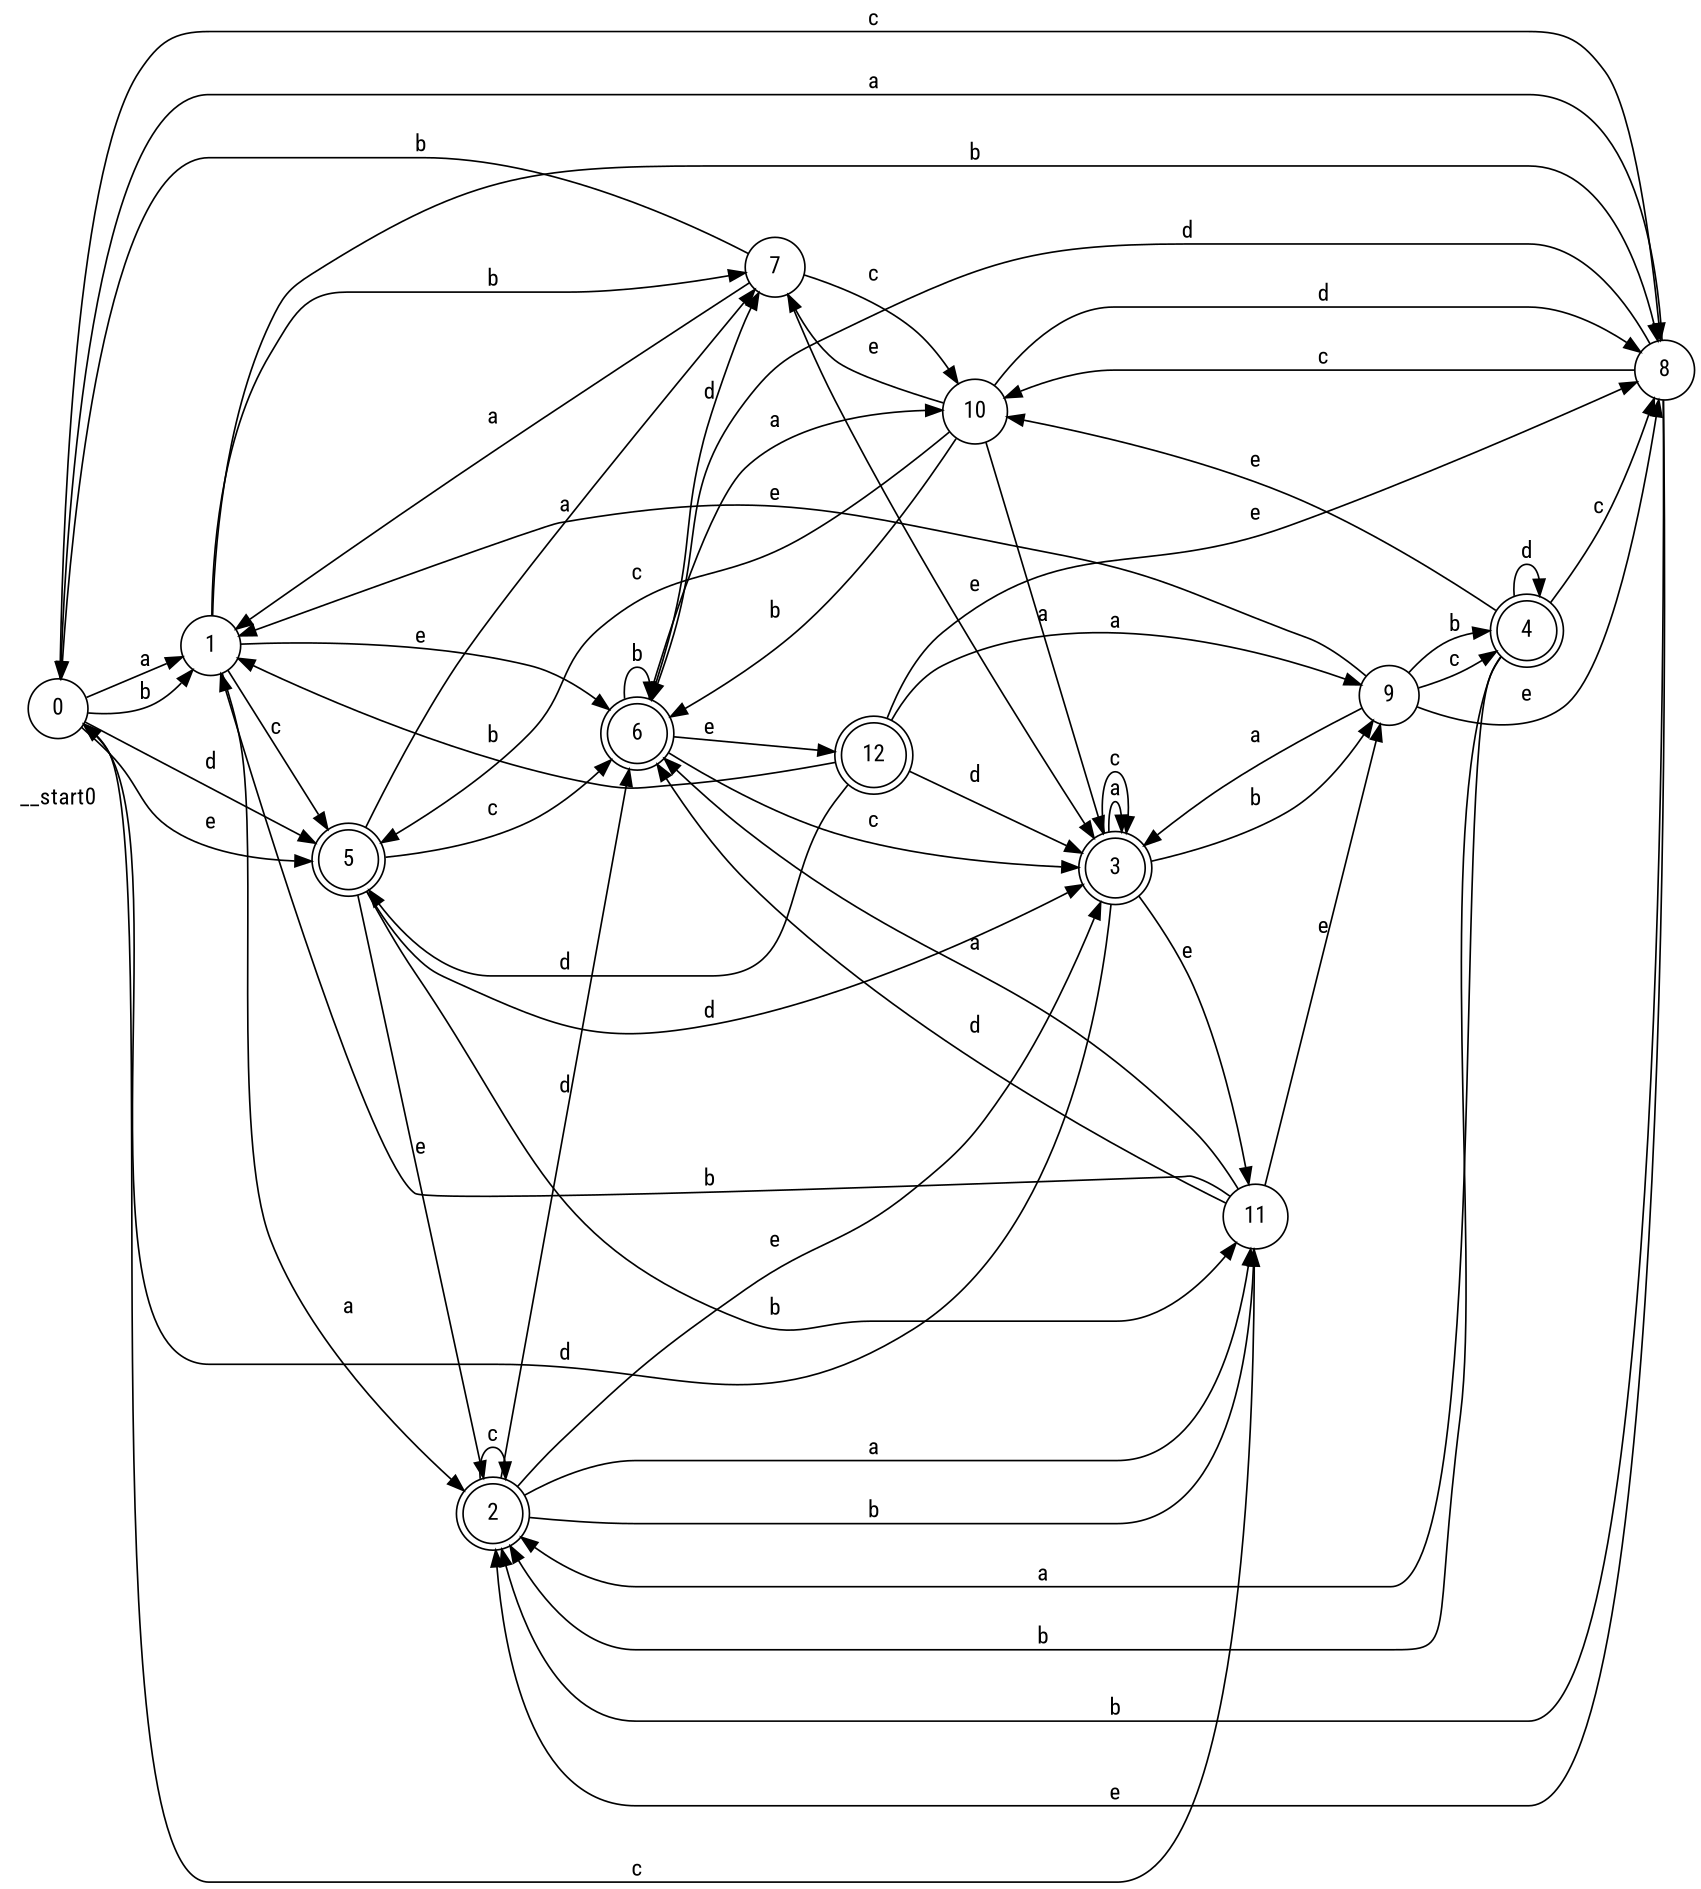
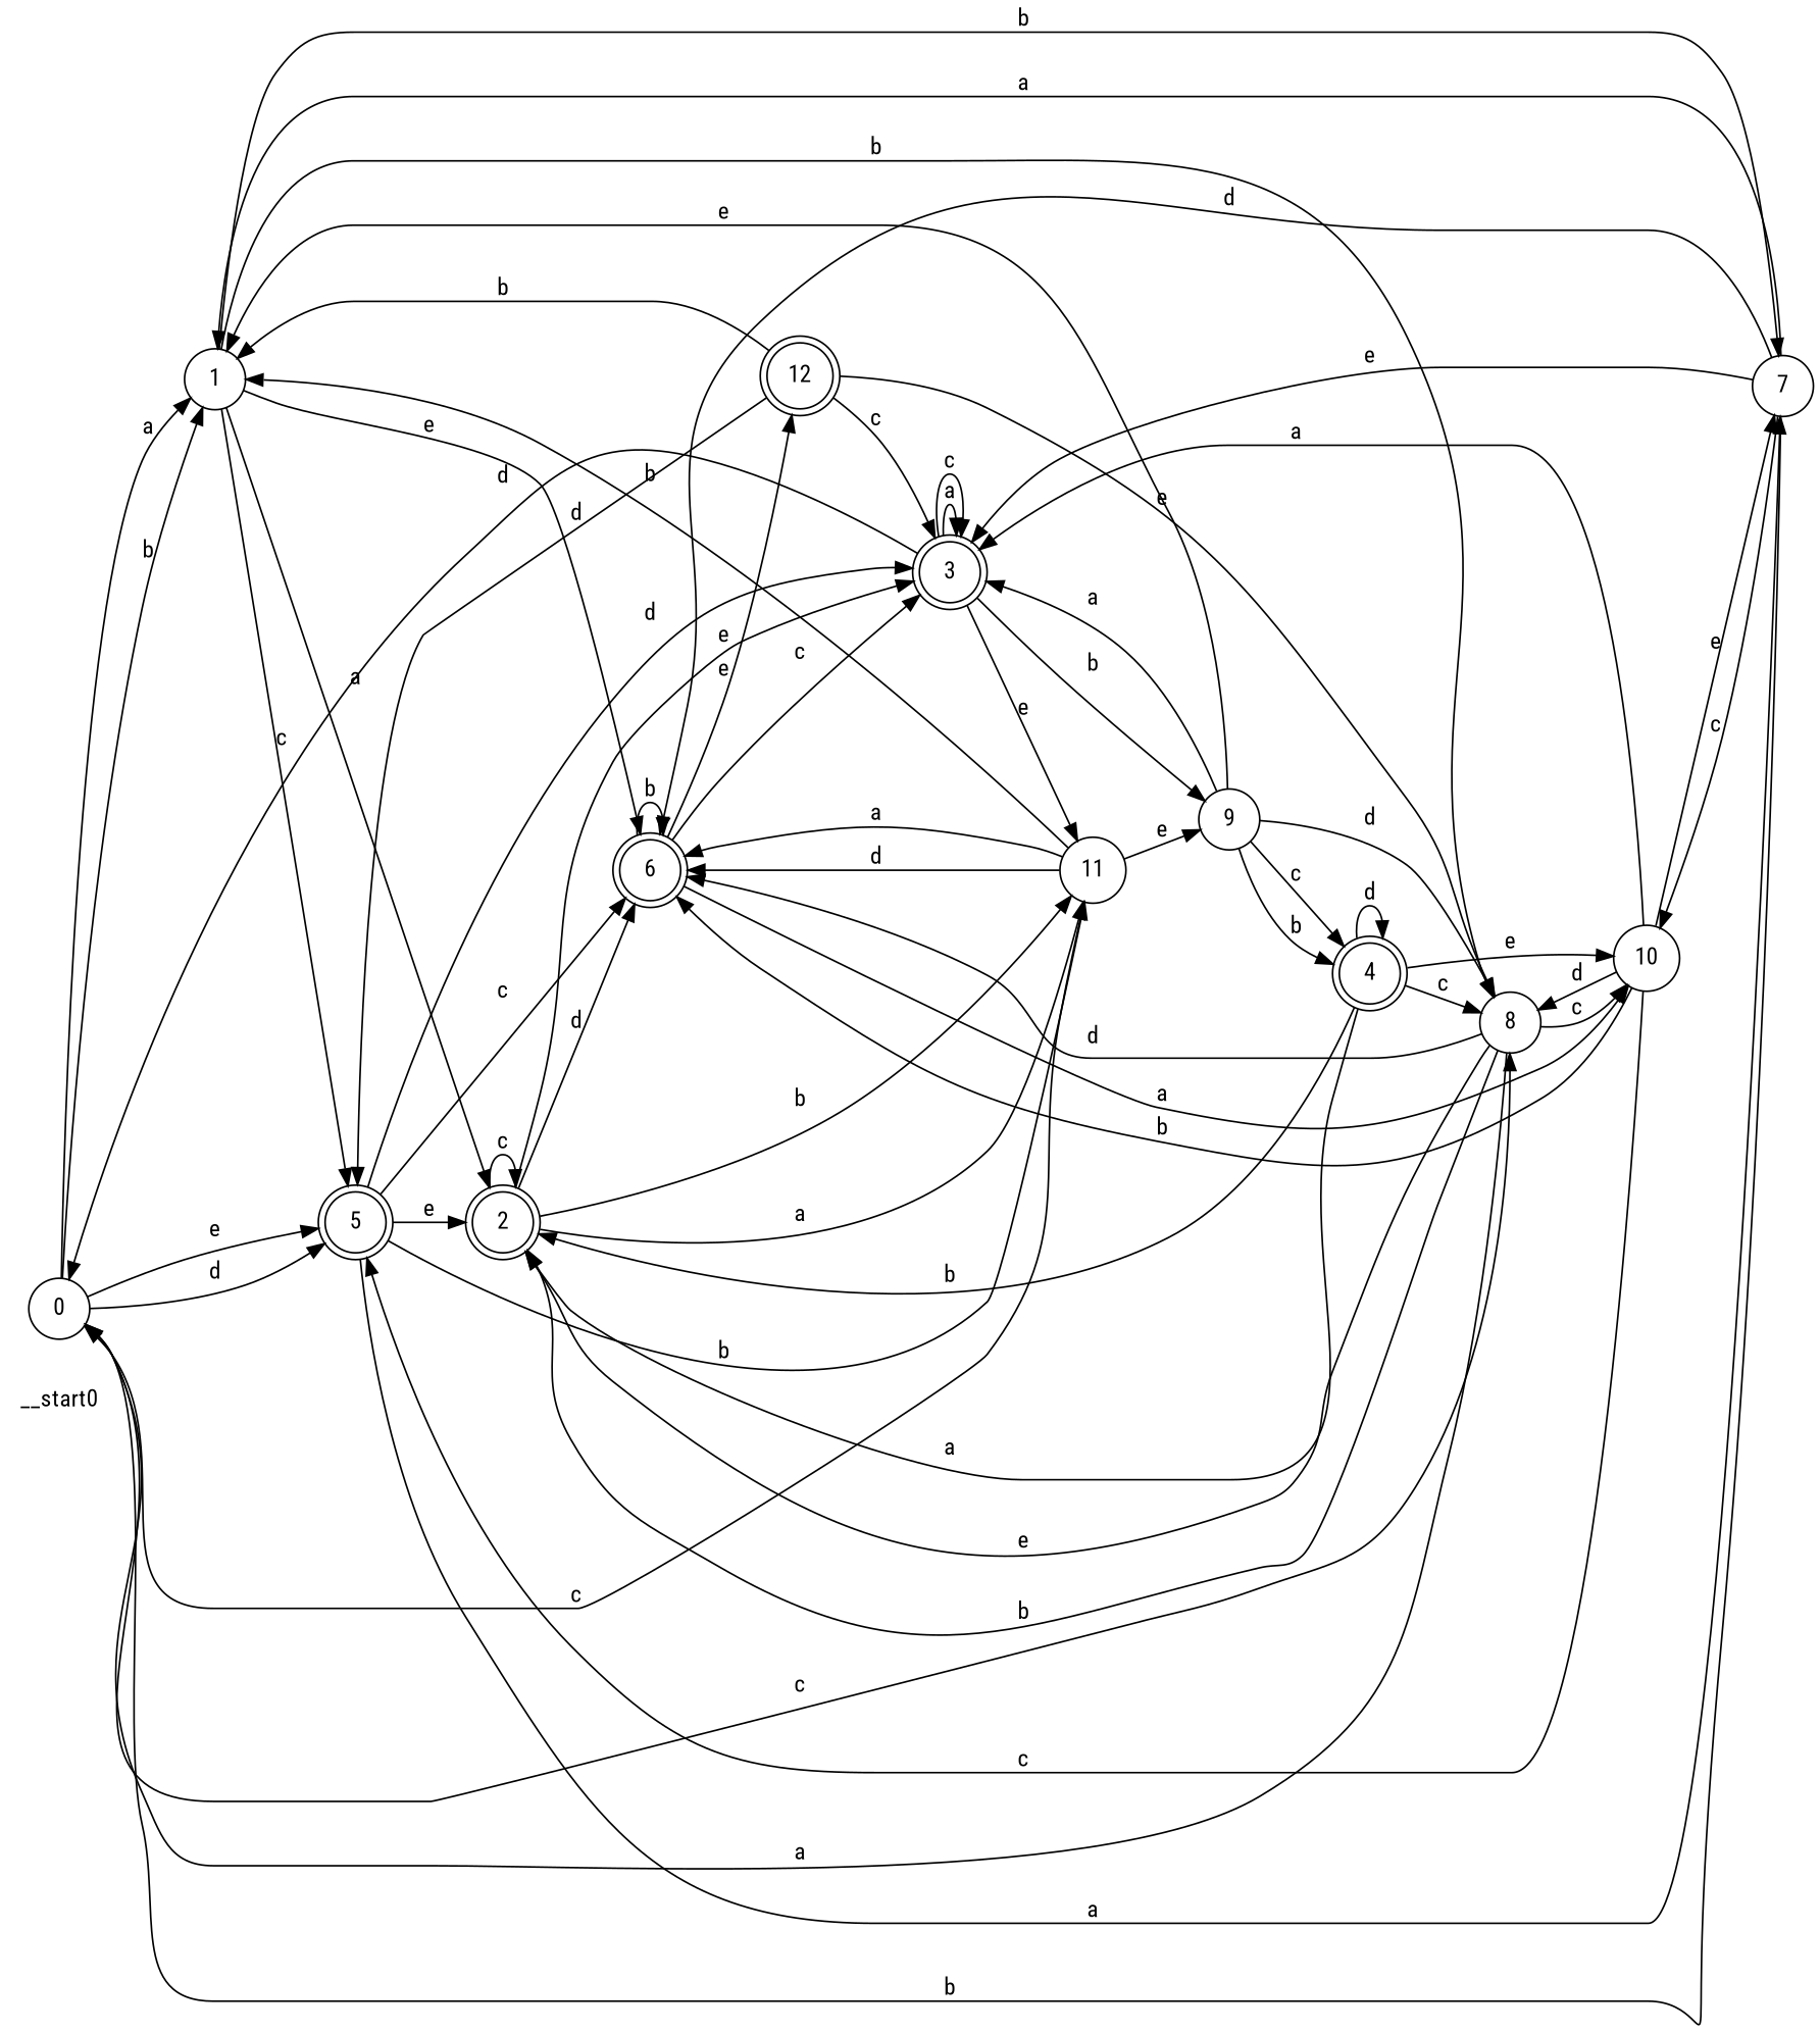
  digraph {
    fontname="Roboto Condensed"
    rankdir=LR
    node [fontname="Roboto Condensed" shape=circle color=black fillcolor=white style=filled]
    edge [fontname="Roboto Condensed"]
    __start0 [shape=none color="" fillcolor="" style=""]
    n2 [label=0]
    n3 [label=1]
    n4 [label=5 shape=doublecircle style="rounded,filled"]
    n5 [label=8]
    n6 [label=2 shape=doublecircle style="rounded,filled"]
    n7 [label=6 shape=doublecircle style="rounded,filled"]
    n8 [label=7]
    n9 [label=3 shape=doublecircle style="rounded,filled"]
    n10 [label=11]
    n11 [label=10]
    n12 [label=12 shape=doublecircle style="rounded,filled"]
    n13 [label=9]
    n14 [label=4 shape=doublecircle style="rounded,filled"]
    n2 -> n3 [label=a]
    n2 -> n3 [label=b]
    n2 -> n4 [label=d]
    n2 -> n4 [label=e]
    n2 -> n5 [label=c]
    n3 -> n4 [label=c]
    n3 -> n5 [label=b]
    n3 -> n6 [label=a]
    n3 -> n7 [label=e]
    n3 -> n8 [label=b]
    n4 -> n6 [label=e]
    n4 -> n7 [label=c]
    n4 -> n8 [label=a]
    n4 -> n9 [label=d]
    n4 -> n10 [label=b]
    n5 -> n2 [label=a]
    n5 -> n6 [label=b]
    n5 -> n6 [label=e]
    n5 -> n7 [label=d]
    n5 -> n11 [label=c]
    n6 -> n6 [label=c]
    n6 -> n7 [label=d]
    n6 -> n9 [label=e]
    n6 -> n10 [label=a]
    n6 -> n10 [label=b]
    n7 -> n7 [label=b]
-   n7 -> n8 [label=d]
+   n8 -> n7 [label=d]
    n7 -> n9 [label=c]
    n7 -> n11 [label=a]
    n7 -> n12 [label=e]
    n8 -> n2 [label=b]
    n8 -> n3 [label=a]
    n8 -> n9 [label=e]
    n8 -> n11 [label=c]
    n9 -> n2 [label=d]
    n9 -> n9 [label=a]
    n9 -> n9 [label=c]
    n9 -> n10 [label=e]
    n9 -> n13 [label=b]
    n10 -> n2 [label=c]
    n10 -> n3 [label=b]
    n10 -> n7 [label=a]
    n10 -> n7 [label=d]
    n10 -> n13 [label=e]
    n11 -> n4 [label=c]
    n11 -> n5 [label=d]
    n11 -> n7 [label=b]
    n11 -> n8 [label=e]
    n11 -> n9 [label=a]
    n12 -> n3 [label=b]
    n12 -> n4 [label=d]
    n12 -> n5 [label=e]
-   n12 -> n9 [label=d]
-   n12 -> n13 [label=a]
+   n12 -> n9 [label=c]
    n13 -> n3 [label=e]
-   n13 -> n5 [label=e]
+   n13 -> n5 [label=d]
    n13 -> n9 [label=a]
    n13 -> n14 [label=b]
    n13 -> n14 [label=c]
    n14 -> n5 [label=c]
    n14 -> n6 [label=a]
    n14 -> n6 [label=b]
    n14 -> n11 [label=e]
    n14 -> n14 [label=d]
  }
